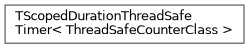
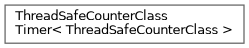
  digraph {
    rankdir=LR
-   n1 [color=grey40 fillcolor=white fontname=Helvetica fontsize=10 height=0.2 label="TScopedDurationThreadSafe\lTimer\< ThreadSafeCounterClass \>" shape=box style=filled width=0.4]
+   n1 [color=grey40 fillcolor=white fontname=Helvetica fontsize=10 height=0.2 label="ThreadSafeCounterClass\lTimer\< ThreadSafeCounterClass \>" shape=box style=filled width=0.4]
  }
